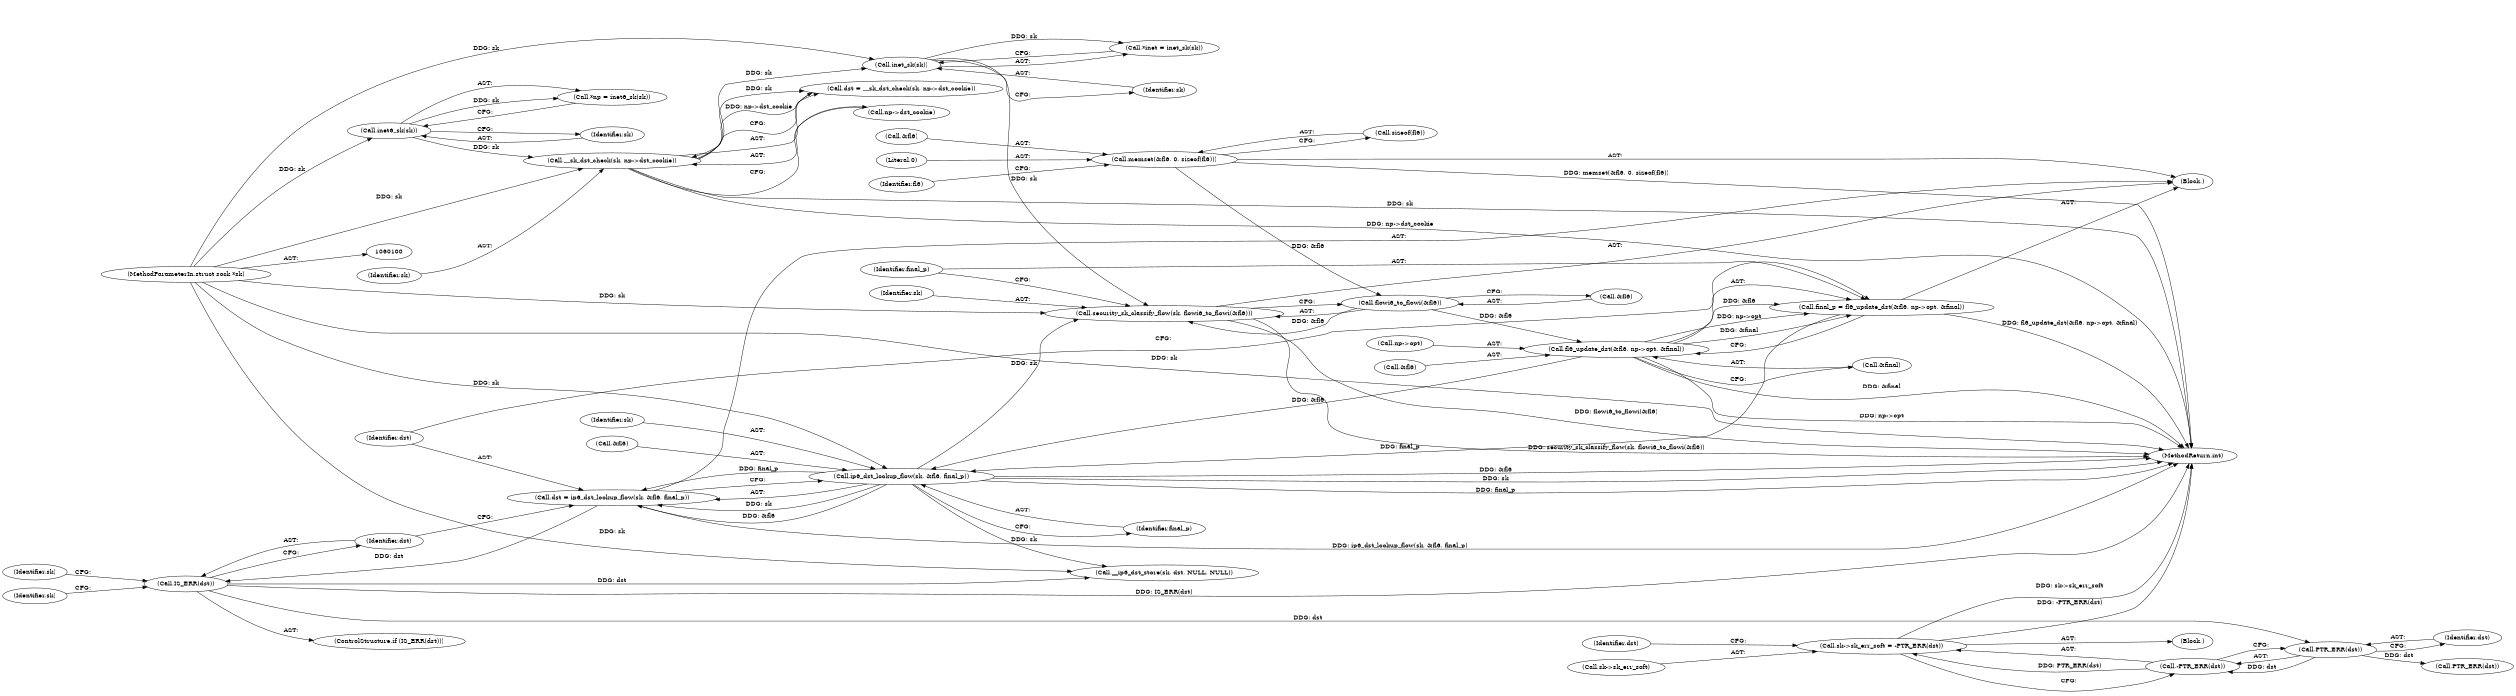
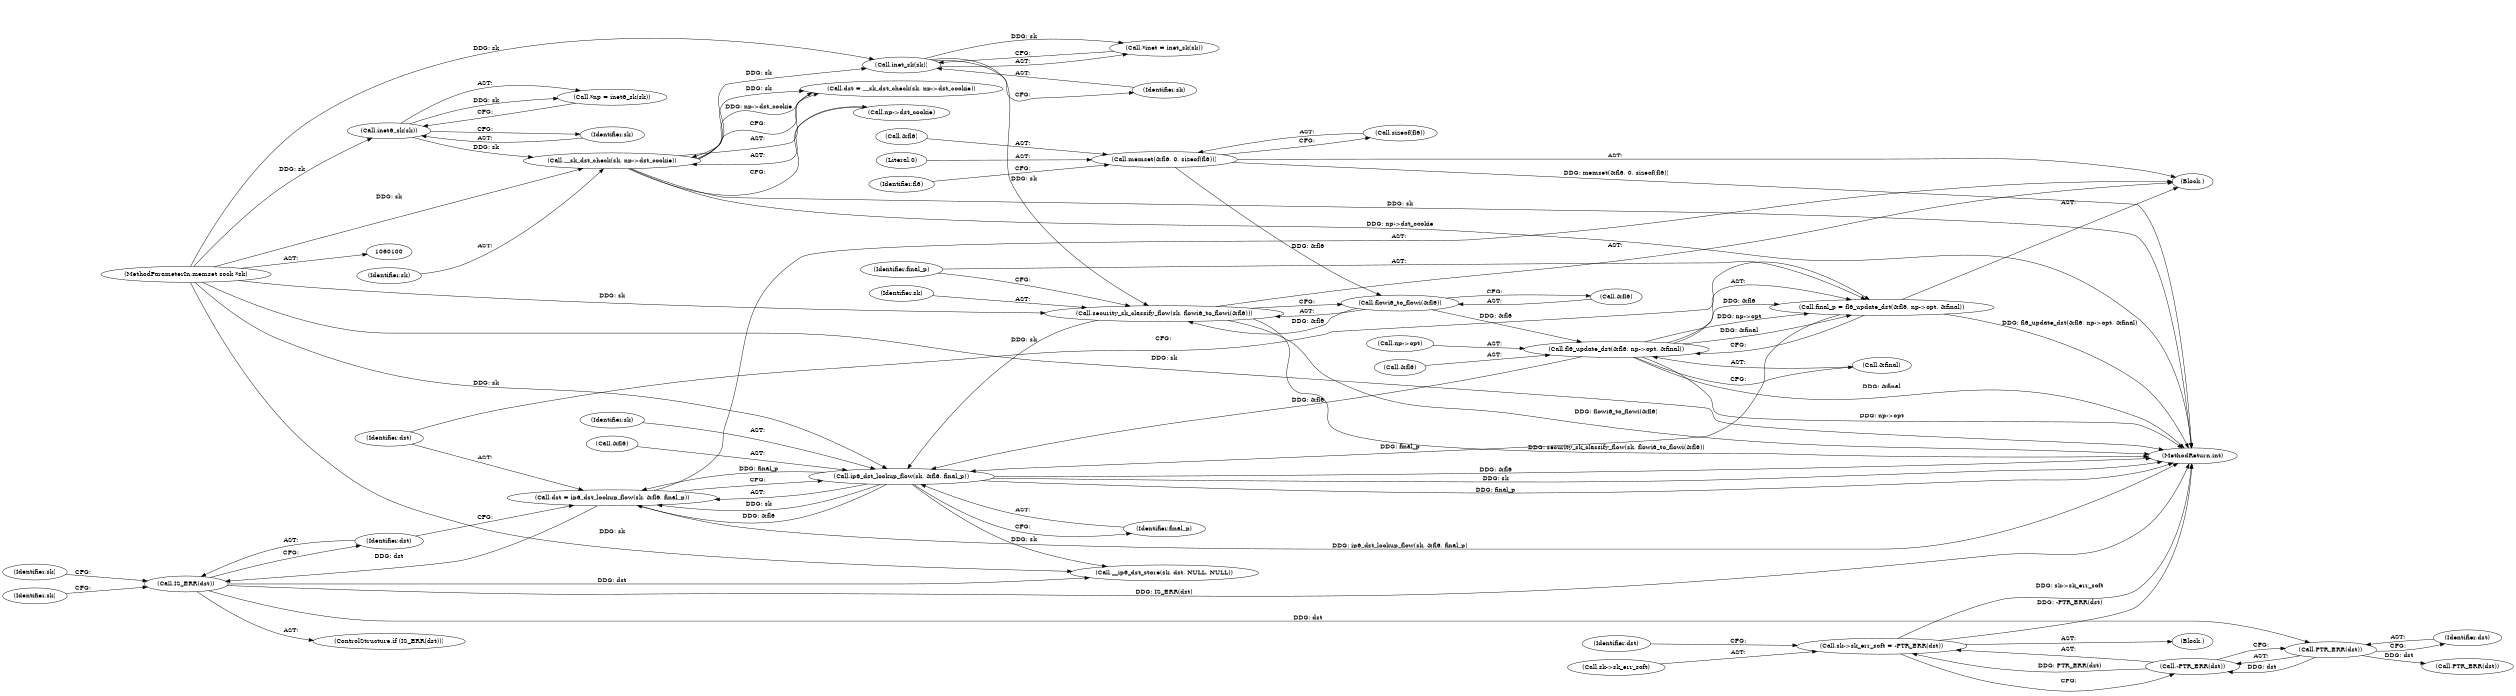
  digraph {
    rankdir=LR
    n1 [label="(Call,sk->sk_err_soft = -PTR_ERR(dst))"]
    n2 [label="(Call,-PTR_ERR(dst))"]
    n3 [label="(MethodReturn,int)"]
    n4 [label="(Block,)"]
    n5 [label="(Call,PTR_ERR(dst))"]
    n6 [label="(Identifier,dst)"]
    n7 [label="(Call,PTR_ERR(dst))"]
    n8 [label="(Call,IS_ERR(dst))"]
    n9 [label="(ControlStructure,if (IS_ERR(dst)))"]
    n10 [label="(Identifier,dst)"]
    n11 [label="(Call,__ip6_dst_store(sk, dst, NULL, NULL))"]
    n12 [label="(Call,dst = ip6_dst_lookup_flow(sk, &fl6, final_p))"]
    n13 [label="(Call,ip6_dst_lookup_flow(sk, &fl6, final_p))"]
    n14 [label="(Block,)"]
    n15 [label="(Identifier,final_p)"]
    n16 [label="(Call,security_sk_classify_flow(sk, flowi6_to_flowi(&fl6)))"]
    n17 [label="(Call,flowi6_to_flowi(&fl6))"]
    n18 [label="(Call,fl6_update_dst(&fl6, np->opt, &final))"]
    n19 [label="(Call,&fl6)"]
    n20 [label="(Call,inet_sk(sk))"]
    n21 [label="(Identifier,sk)"]
    n22 [label="(Call,*inet = inet_sk(sk))"]
    n23 [label="(Call,__sk_dst_check(sk, np->dst_cookie))"]
    n24 [label="(Call,np->dst_cookie)"]
    n25 [label="(Call,dst = __sk_dst_check(sk, np->dst_cookie))"]
    n26 [label="(Call,inet6_sk(sk))"]
    n27 [label="(Identifier,sk)"]
    n28 [label="(Call,*np = inet6_sk(sk))"]
-   n29 [label="(MethodParameterIn,struct sock *sk)"]
+   n29 [label="(MethodParameterIn,memset sock *sk)"]
    n30 [label=1060100]
    n31 [label="(Call,final_p = fl6_update_dst(&fl6, np->opt, &final))"]
    n32 [label="(Call,&final)"]
    n33 [label="(Call,memset(&fl6, 0, sizeof(fl6)))"]
    n34 [label="(Call,sizeof(fl6))"]
    n35 [label="(Identifier,sk)"]
    n36 [label="(Identifier,sk)"]
    n37 [label="(Identifier,sk)"]
    n38 [label="(Literal,0)"]
    n39 [label="(Identifier,sk)"]
    n40 [label="(Identifier,sk)"]
    n41 [label="(Call,sk->sk_err_soft)"]
    n42 [label="(Identifier,final_p)"]
    n43 [label="(Identifier,fl6)"]
    n44 [label="(Identifier,dst)"]
    n45 [label="(Call,&fl6)"]
    n46 [label="(Call,np->opt)"]
    n47 [label="(Identifier,dst)"]
    n48 [label="(Call,&fl6)"]
    n49 [label="(Call,&fl6)"]
    n1 -> n2 [label="CFG: "]
    n1 -> n3 [label="DDG: -PTR_ERR(dst)"]
    n1 -> n3 [label="DDG: sk->sk_err_soft"]
    n1 -> n4 [label="AST: "]
    n2 -> n1 [label="AST: "]
    n2 -> n1 [label="DDG: PTR_ERR(dst)"]
    n2 -> n5 [label="CFG: "]
    n5 -> n2 [label="AST: "]
    n5 -> n2 [label="DDG: dst"]
    n5 -> n6 [label="CFG: "]
    n5 -> n7 [label="DDG: dst"]
    n6 -> n5 [label="AST: "]
    n8 -> n3 [label="DDG: IS_ERR(dst)"]
    n8 -> n5 [label="DDG: dst"]
    n8 -> n9 [label="AST: "]
    n8 -> n10 [label="CFG: "]
    n8 -> n11 [label="DDG: dst"]
    n10 -> n8 [label="AST: "]
    n10 -> n12 [label="CFG: "]
    n12 -> n3 [label="DDG: ip6_dst_lookup_flow(sk, &fl6, final_p)"]
    n12 -> n8 [label="DDG: dst"]
    n12 -> n13 [label="CFG: "]
    n12 -> n14 [label="AST: "]
    n13 -> n3 [label="DDG: &fl6"]
    n13 -> n3 [label="DDG: sk"]
    n13 -> n3 [label="DDG: final_p"]
    n13 -> n11 [label="DDG: sk"]
    n13 -> n12 [label="AST: "]
    n13 -> n12 [label="DDG: sk"]
    n13 -> n12 [label="DDG: &fl6"]
    n13 -> n12 [label="DDG: final_p"]
    n13 -> n15 [label="CFG: "]
    n15 -> n13 [label="AST: "]
    n16 -> n3 [label="DDG: security_sk_classify_flow(sk, flowi6_to_flowi(&fl6))"]
    n16 -> n3 [label="DDG: flowi6_to_flowi(&fl6)"]
-   n13 -> n16 [label="DDG: sk"]
+   n16 -> n13 [label="DDG: sk"]
    n16 -> n14 [label="AST: "]
    n16 -> n17 [label="CFG: "]
    n17 -> n16 [label="AST: "]
    n17 -> n16 [label="DDG: &fl6"]
    n17 -> n18 [label="DDG: &fl6"]
    n17 -> n19 [label="CFG: "]
    n18 -> n3 [label="DDG: np->opt"]
    n18 -> n3 [label="DDG: &final"]
    n18 -> n13 [label="DDG: &fl6"]
    n18 -> n31 [label="AST: "]
    n18 -> n31 [label="DDG: &fl6"]
    n18 -> n31 [label="DDG: np->opt"]
    n18 -> n31 [label="DDG: &final"]
    n18 -> n32 [label="CFG: "]
    n19 -> n17 [label="AST: "]
    n20 -> n16 [label="DDG: sk"]
    n20 -> n21 [label="CFG: "]
    n20 -> n22 [label="AST: "]
    n20 -> n22 [label="DDG: sk"]
    n21 -> n20 [label="AST: "]
    n22 -> n20 [label="CFG: "]
    n23 -> n3 [label="DDG: sk"]
    n23 -> n3 [label="DDG: np->dst_cookie"]
    n23 -> n20 [label="DDG: sk"]
    n23 -> n24 [label="CFG: "]
    n23 -> n25 [label="AST: "]
    n23 -> n25 [label="DDG: sk"]
    n23 -> n25 [label="DDG: np->dst_cookie"]
    n24 -> n23 [label="AST: "]
    n25 -> n23 [label="CFG: "]
    n26 -> n23 [label="DDG: sk"]
    n26 -> n27 [label="CFG: "]
    n26 -> n28 [label="AST: "]
    n26 -> n28 [label="DDG: sk"]
    n27 -> n26 [label="AST: "]
    n28 -> n26 [label="CFG: "]
    n29 -> n3 [label="DDG: sk"]
    n29 -> n11 [label="DDG: sk"]
    n29 -> n13 [label="DDG: sk"]
    n29 -> n16 [label="DDG: sk"]
    n29 -> n20 [label="DDG: sk"]
    n29 -> n23 [label="DDG: sk"]
    n29 -> n26 [label="DDG: sk"]
    n29 -> n30 [label="AST: "]
    n31 -> n3 [label="DDG: fl6_update_dst(&fl6, np->opt, &final)"]
    n31 -> n13 [label="DDG: final_p"]
    n31 -> n14 [label="AST: "]
    n31 -> n18 [label="CFG: "]
    n32 -> n18 [label="AST: "]
    n33 -> n3 [label="DDG: memset(&fl6, 0, sizeof(fl6))"]
    n33 -> n14 [label="AST: "]
    n33 -> n17 [label="DDG: &fl6"]
    n33 -> n34 [label="CFG: "]
    n34 -> n33 [label="AST: "]
    n35 -> n13 [label="AST: "]
    n36 -> n23 [label="AST: "]
    n37 -> n8 [label="CFG: "]
    n38 -> n33 [label="AST: "]
    n39 -> n8 [label="CFG: "]
    n40 -> n16 [label="AST: "]
    n41 -> n1 [label="AST: "]
    n42 -> n16 [label="CFG: "]
    n42 -> n31 [label="AST: "]
    n43 -> n33 [label="CFG: "]
    n44 -> n1 [label="CFG: "]
    n45 -> n33 [label="AST: "]
    n46 -> n18 [label="AST: "]
    n47 -> n12 [label="AST: "]
    n47 -> n31 [label="CFG: "]
    n48 -> n13 [label="AST: "]
    n49 -> n18 [label="AST: "]
  }
